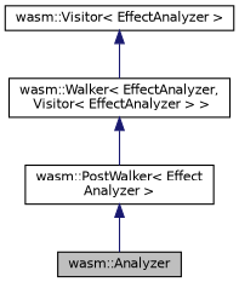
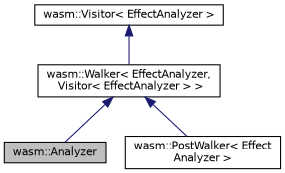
  digraph {
    node [color=black fillcolor=white fontname=Helvetica fontsize=10 shape=record style=filled]
    edge [color=midnightblue dir=back fontname=Helvetica fontsize=10 labelfontname=Helvetica labelfontsize=10 style=solid]
    n1 [fillcolor=grey75 fontcolor=black height=0.2 label="wasm::Analyzer" width=0.4]
    n2 [height=0.2 label="wasm::PostWalker\< Effect\lAnalyzer \>" width=0.4]
    n3 [height=0.2 label="wasm::Walker\< EffectAnalyzer,\l Visitor\< EffectAnalyzer \> \>" width=0.4]
    n4 [height=0.2 label="wasm::Visitor\< EffectAnalyzer \>" width=0.4]
-   n2 -> n1
+   n3 -> n1
    n3 -> n2
    n4 -> n3
  }
